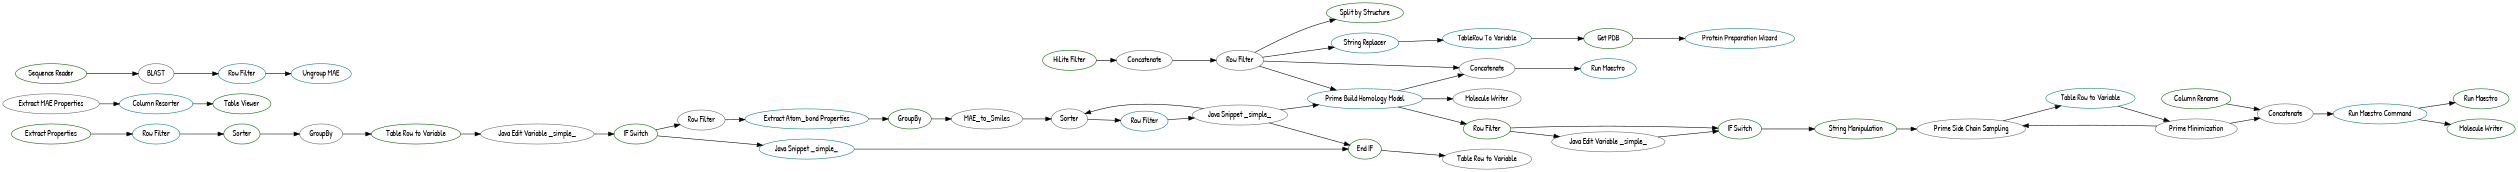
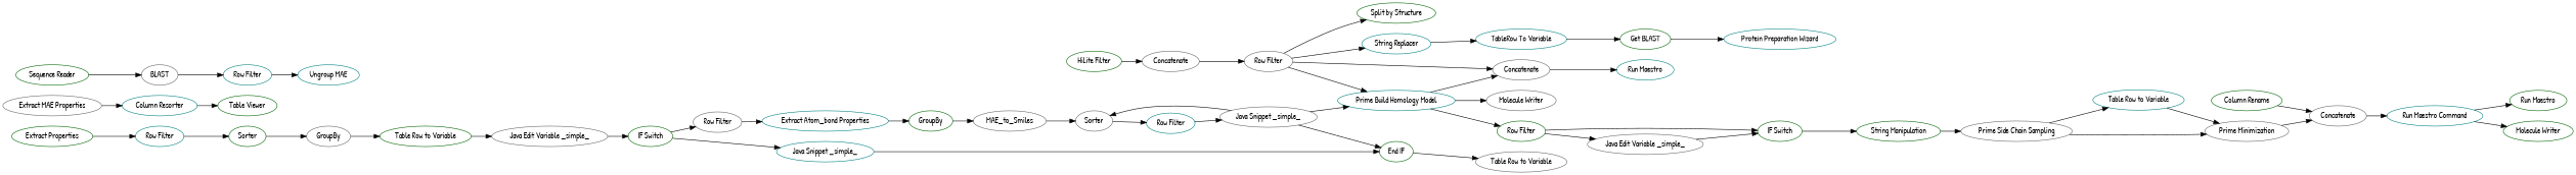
  digraph {
    fontname="Patrick Hand"
    rankdir=LR
    node [color=gray40 fontname="Patrick Hand"]
    edge [fontname="Patrick Hand"]
    n1 [label="Java Edit Variable _simple_"]
    n2 [color=darkgreen label="IF Switch"]
    n3 [label="Row Filter"]
    n4 [color=teal label="Java Snippet _simple_"]
    n5 [color=teal label="Extract Atom_bond Properties"]
    n6 [color=darkgreen label="End IF"]
    n7 [color=darkgreen label="IF Switch"]
    n8 [color=darkgreen label="String Manipulation"]
    n9 [label="Prime Side Chain Sampling"]
    n10 [color=teal label="Table Row to Variable"]
    n11 [label="Prime Minimization"]
    n12 [color=teal label="Row Filter"]
    n13 [color=darkgreen label=Sorter]
    n14 [label=GroupBy]
    n15 [color=darkgreen label="Table Row to Variable"]
    n16 [color=darkgreen label="Column Rename"]
    n17 [label=Concatenate]
    n18 [color=teal label="Run Maestro Command"]
    n19 [color=darkgreen label="Run Maestro"]
    n20 [color=darkgreen label="Molecule Writer"]
    n21 [color=darkgreen label="Row Filter"]
    n22 [label="Java Edit Variable _simple_"]
    n23 [color=teal label="Column Resorter"]
    n24 [color=darkgreen label="Table Viewer"]
    n25 [color=darkgreen label="HiLite Filter"]
    n26 [label=Concatenate]
    n27 [color=teal label="Prime Build Homology Model"]
    n28 [label=Concatenate]
    n29 [label="Molecule Writer"]
    n30 [color=teal label="Run Maestro"]
    n31 [color=darkgreen label=GroupBy]
    n32 [label=MAE_to_Smiles]
    n33 [color=darkgreen label="Split by Structure"]
    n34 [color=darkgreen label="Extract Properties"]
    n35 [color=teal label="Row Filter"]
    n36 [label="Java Snippet _simple_"]
    n37 [label=Sorter]
    n38 [label="Table Row to Variable"]
    n39 [label="Row Filter"]
    n40 [color=teal label="String Replacer"]
    n41 [color=teal label="TableRow To Variable"]
    n42 [color=teal label="Row Filter"]
    n43 [color=teal label="Ungroup MAE"]
    n44 [label="Extract MAE Properties"]
-   n45 [color=darkgreen label="Get PDB"]
+   n45 [color=darkgreen label="Get BLAST"]
    n46 [label=BLAST]
    n47 [color=darkgreen label="Sequence Reader"]
    n48 [color=teal label="Protein Preparation Wizard"]
    n1 -> n2
    n2 -> n3
    n2 -> n4
    n3 -> n5
    n4 -> n6
    n5 -> n31
    n6 -> n38
    n7 -> n8
    n8 -> n9
    n9 -> n10
-   n11 -> n9
+   n9 -> n11
    n10 -> n11
    n11 -> n17
    n12 -> n13
    n13 -> n14
    n14 -> n15
    n15 -> n1
    n16 -> n17
    n17 -> n18
    n18 -> n19
    n18 -> n20
    n21 -> n7
    n21 -> n22
    n22 -> n7
    n23 -> n24
    n25 -> n26
    n26 -> n39
    n27 -> n21
    n27 -> n28
    n27 -> n29
    n28 -> n30
    n31 -> n32
    n32 -> n37
    n34 -> n12
    n35 -> n36
    n36 -> n6
    n36 -> n27
    n36 -> n37
    n37 -> n35
    n39 -> n27
    n39 -> n28
    n39 -> n33
    n39 -> n40
    n40 -> n41
    n41 -> n45
    n42 -> n43
    n44 -> n23
    n45 -> n48
    n46 -> n42
    n47 -> n46
  }
